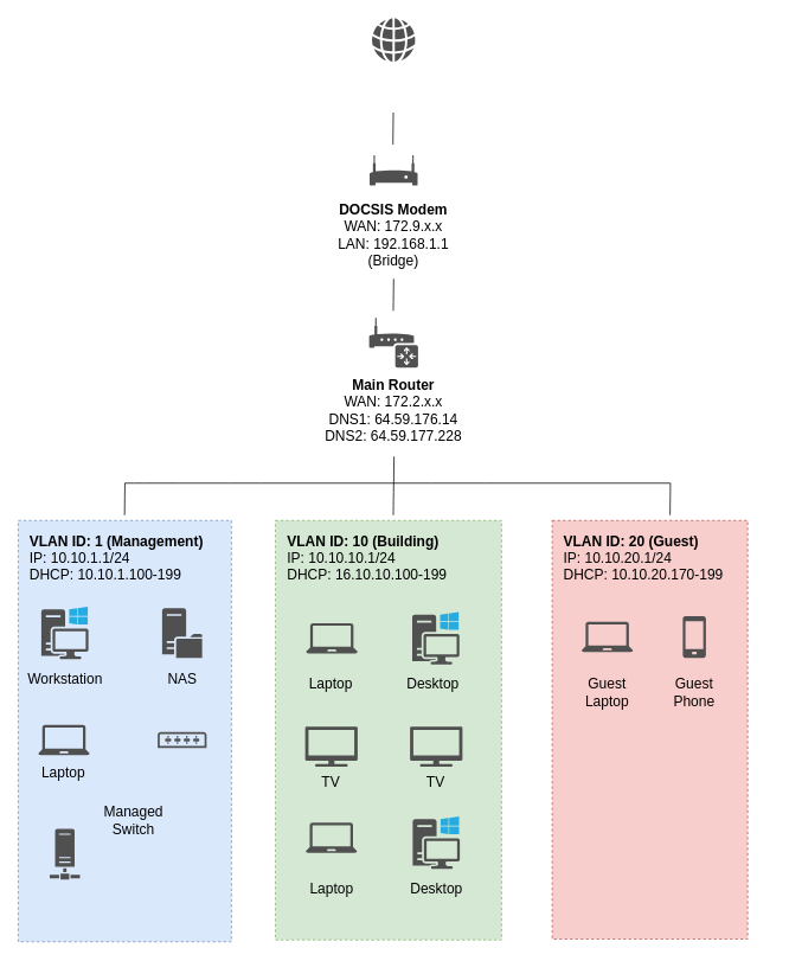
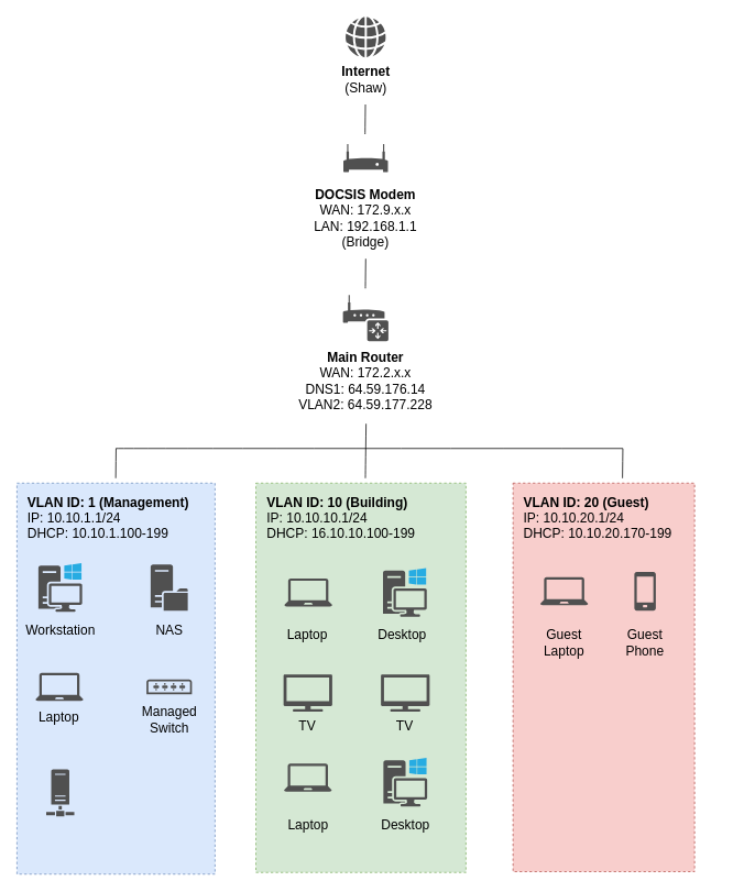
  <mxCell id="0" />
  <mxCell id="1" parent="0" />
  <mxCell id="2" value="" style="sketch=0;pointerEvents=1;shadow=0;dashed=0;html=1;strokeColor=none;fillColor=#505050;labelPosition=center;verticalLabelPosition=bottom;verticalAlign=top;outlineConnect=0;align=center;shape=mxgraph.office.concepts.globe_internet;" vertex="1" parent="1"><mxGeometry x="418" y="20" width="49" height="49" as="geometry" /></mxCell>
+ <mxCell id="3" value="&lt;b&gt;Internet &lt;/b&gt;(Shaw)" style="text;strokeColor=none;fillColor=none;html=1;align=center;verticalAlign=middle;whiteSpace=wrap;rounded=0;fontSize=16;" vertex="1" parent="1"><mxGeometry x="412.5" y="78.5" width="60" height="35" as="geometry" /></mxCell>
  <mxCell id="4" value="" style="sketch=0;pointerEvents=1;shadow=0;dashed=0;html=1;strokeColor=none;fillColor=#505050;labelPosition=center;verticalLabelPosition=bottom;verticalAlign=top;outlineConnect=0;align=center;shape=mxgraph.office.devices.router;" vertex="1" parent="1"><mxGeometry x="415" y="357" width="55" height="56" as="geometry" /></mxCell>
- <mxCell id="5" value="&lt;b&gt;Main Router &lt;br&gt;&lt;/b&gt;WAN: 172.2.x.x&lt;div&gt;DNS1:&amp;nbsp;64.59.176.14&lt;/div&gt;&lt;div&gt;DNS2:&amp;nbsp;64.59.177.228&lt;/div&gt;" style="text;strokeColor=none;fillColor=none;html=1;align=center;verticalAlign=middle;whiteSpace=wrap;rounded=0;fontSize=16;" vertex="1" parent="1"><mxGeometry x="363" y="424.5" width="159" height="72" as="geometry" /></mxCell>
+ <mxCell id="5" value="&lt;b&gt;Main Router &lt;br&gt;&lt;/b&gt;WAN: 172.2.x.x&lt;div&gt;DNS1:&amp;nbsp;64.59.176.14&lt;/div&gt;&lt;div&gt;VLAN2:&amp;nbsp;64.59.177.228&lt;/div&gt;" style="text;strokeColor=none;fillColor=none;html=1;align=center;verticalAlign=middle;whiteSpace=wrap;rounded=0;fontSize=16;" vertex="1" parent="1"><mxGeometry x="363" y="424.5" width="159" height="72" as="geometry" /></mxCell>
  <mxCell id="6" value="" style="sketch=0;pointerEvents=1;shadow=0;dashed=0;html=1;strokeColor=none;fillColor=#505050;labelPosition=center;verticalLabelPosition=bottom;verticalAlign=top;outlineConnect=0;align=center;shape=mxgraph.office.devices.modem;" vertex="1" parent="1"><mxGeometry x="415.5" y="174" width="54" height="34" as="geometry" /></mxCell>
  <mxCell id="7" value="&lt;b&gt;DOCSIS Modem&lt;br&gt;&lt;/b&gt;WAN: 172.9.x.x&lt;div&gt;LAN: 192.168.1.1&lt;br&gt;&lt;div&gt;(Bridge)&lt;/div&gt;&lt;/div&gt;" style="text;strokeColor=none;fillColor=none;html=1;align=center;verticalAlign=middle;whiteSpace=wrap;rounded=0;fontSize=16;" vertex="1" parent="1"><mxGeometry x="363" y="228" width="159" height="72" as="geometry" /></mxCell>
  <mxCell id="8" value="" style="endArrow=none;html=1;rounded=0;fontSize=12;startSize=8;endSize=8;curved=1;" edge="1" parent="1"><mxGeometry width="50" height="50" relative="1" as="geometry"><mxPoint x="140" y="543" as="sourcePoint" /><mxPoint x="754" y="543" as="targetPoint" /></mxGeometry></mxCell>
  <mxCell id="9" value="" style="endArrow=none;html=1;rounded=0;fontSize=12;startSize=8;endSize=8;curved=1;" edge="1" parent="1"><mxGeometry width="50" height="50" relative="1" as="geometry"><mxPoint x="139.71" y="579" as="sourcePoint" /><mxPoint x="140.12" y="543" as="targetPoint" /></mxGeometry></mxCell>
  <mxCell id="10" value="" style="rounded=0;whiteSpace=wrap;html=1;fillColor=#dae8fc;strokeColor=#6c8ebf;dashed=1;glass=0;" vertex="1" parent="1"><mxGeometry x="20" y="585" width="240" height="474" as="geometry" /></mxCell>
  <mxCell id="11" value="&lt;b&gt;VLAN ID: 1 (Management)&lt;br&gt;&lt;/b&gt;IP: 10.10.1.1/24&lt;br&gt;DHCP: 10.10.1.100-199" style="text;strokeColor=none;fillColor=none;html=1;align=left;verticalAlign=middle;whiteSpace=wrap;rounded=0;fontSize=16;" vertex="1" parent="1"><mxGeometry x="31" y="599" width="234" height="56" as="geometry" /></mxCell>
  <mxCell id="12" value="" style="sketch=0;pointerEvents=1;shadow=0;dashed=0;html=1;strokeColor=none;fillColor=#505050;labelPosition=center;verticalLabelPosition=bottom;verticalAlign=top;outlineConnect=0;align=center;shape=mxgraph.office.devices.switch;" vertex="1" parent="1"><mxGeometry x="177" y="823" width="55" height="18" as="geometry" /></mxCell>
  <mxCell id="13" value="" style="sketch=0;pointerEvents=1;shadow=0;dashed=0;html=1;strokeColor=none;fillColor=#505050;labelPosition=center;verticalLabelPosition=bottom;verticalAlign=top;outlineConnect=0;align=center;shape=mxgraph.office.devices.laptop;" vertex="1" parent="1"><mxGeometry x="42.5" y="815" width="58" height="34" as="geometry" /></mxCell>
  <mxCell id="14" value="" style="sketch=0;pointerEvents=1;shadow=0;dashed=0;html=1;strokeColor=none;fillColor=#505050;labelPosition=center;verticalLabelPosition=bottom;verticalAlign=top;outlineConnect=0;align=center;shape=mxgraph.office.devices.workstation_pc;" vertex="1" parent="1"><mxGeometry x="46" y="682" width="53" height="59" as="geometry" /></mxCell>
- <mxCell id="15" value="Managed Switch" style="text;strokeColor=none;fillColor=none;html=1;align=center;verticalAlign=middle;whiteSpace=wrap;rounded=0;fontSize=16;" vertex="1" parent="1"><mxGeometry x="119.5" y="904" width="60" height="35" as="geometry" /></mxCell>
+ <mxCell id="15" value="Managed Switch" style="text;strokeColor=none;fillColor=none;html=1;align=center;verticalAlign=middle;whiteSpace=wrap;rounded=0;fontSize=16;" vertex="1" parent="1"><mxGeometry x="174.5" y="854" width="60" height="35" as="geometry" /></mxCell>
  <mxCell id="16" value="Workstation" style="text;strokeColor=none;fillColor=none;html=1;align=center;verticalAlign=middle;whiteSpace=wrap;rounded=0;fontSize=16;" vertex="1" parent="1"><mxGeometry x="42.5" y="745" width="60" height="35" as="geometry" /></mxCell>
  <mxCell id="17" value="Laptop" style="text;strokeColor=none;fillColor=none;html=1;align=center;verticalAlign=middle;whiteSpace=wrap;rounded=0;fontSize=16;" vertex="1" parent="1"><mxGeometry x="40.5" y="851" width="60" height="35" as="geometry" /></mxCell>
  <mxCell id="18" value="" style="rounded=0;whiteSpace=wrap;html=1;fillColor=#d5e8d4;strokeColor=#82b366;dashed=1;glass=0;" vertex="1" parent="1"><mxGeometry x="309.5" y="585" width="254.5" height="472" as="geometry" /></mxCell>
  <mxCell id="19" value="&lt;b&gt;VLAN ID: 10 (Building)&lt;br&gt;&lt;/b&gt;IP: 10.10.10.1/24&lt;br&gt;DHCP: 16.10.10.100-199" style="text;strokeColor=none;fillColor=none;html=1;align=left;verticalAlign=middle;whiteSpace=wrap;rounded=0;fontSize=16;" vertex="1" parent="1"><mxGeometry x="320.5" y="599" width="234" height="56" as="geometry" /></mxCell>
  <mxCell id="20" value="" style="rounded=0;whiteSpace=wrap;html=1;fillColor=#f8cecc;strokeColor=#b85450;dashed=1;glass=0;" vertex="1" parent="1"><mxGeometry x="621" y="585" width="220" height="471" as="geometry" /></mxCell>
  <mxCell id="21" value="&lt;b&gt;VLAN ID: 20 (Guest)&lt;br&gt;&lt;/b&gt;IP: 10.10.20.1/24&lt;br&gt;DHCP: 10.10.20.170-199" style="text;strokeColor=none;fillColor=none;html=1;align=left;verticalAlign=middle;whiteSpace=wrap;rounded=0;fontSize=16;" vertex="1" parent="1"><mxGeometry x="632" y="599" width="234" height="56" as="geometry" /></mxCell>
  <mxCell id="22" value="" style="sketch=0;pointerEvents=1;shadow=0;dashed=0;html=1;strokeColor=none;fillColor=#505050;labelPosition=center;verticalLabelPosition=bottom;verticalAlign=top;outlineConnect=0;align=center;shape=mxgraph.office.devices.laptop;" vertex="1" parent="1"><mxGeometry x="344" y="700.5" width="58" height="34" as="geometry" /></mxCell>
  <mxCell id="23" value="Laptop" style="text;strokeColor=none;fillColor=none;html=1;align=center;verticalAlign=middle;whiteSpace=wrap;rounded=0;fontSize=16;" vertex="1" parent="1"><mxGeometry x="342" y="751" width="60" height="35" as="geometry" /></mxCell>
  <mxCell id="24" value="" style="sketch=0;pointerEvents=1;shadow=0;dashed=0;html=1;strokeColor=none;fillColor=#505050;labelPosition=center;verticalLabelPosition=bottom;verticalAlign=top;outlineConnect=0;align=center;shape=mxgraph.office.devices.workstation_pc;" vertex="1" parent="1"><mxGeometry x="463.5" y="688" width="53" height="59" as="geometry" /></mxCell>
  <mxCell id="25" value="Desktop" style="text;strokeColor=none;fillColor=none;html=1;align=center;verticalAlign=middle;whiteSpace=wrap;rounded=0;fontSize=16;" vertex="1" parent="1"><mxGeometry x="456.5" y="751" width="60" height="35" as="geometry" /></mxCell>
  <mxCell id="26" value="" style="sketch=0;pointerEvents=1;shadow=0;dashed=0;html=1;strokeColor=none;fillColor=#505050;labelPosition=center;verticalLabelPosition=bottom;verticalAlign=top;outlineConnect=0;align=center;shape=mxgraph.office.devices.laptop;" vertex="1" parent="1"><mxGeometry x="654" y="699" width="58" height="34" as="geometry" /></mxCell>
  <mxCell id="27" value="Guest Laptop" style="text;strokeColor=none;fillColor=none;html=1;align=center;verticalAlign=middle;whiteSpace=wrap;rounded=0;fontSize=16;" vertex="1" parent="1"><mxGeometry x="653" y="761" width="60" height="35" as="geometry" /></mxCell>
  <mxCell id="28" value="" style="sketch=0;pointerEvents=1;shadow=0;dashed=0;html=1;strokeColor=none;fillColor=#505050;labelPosition=center;verticalLabelPosition=bottom;verticalAlign=top;outlineConnect=0;align=center;shape=mxgraph.office.devices.cell_phone_generic;" vertex="1" parent="1"><mxGeometry x="768" y="692.5" width="26" height="47" as="geometry" /></mxCell>
  <mxCell id="29" value="Guest Phone" style="text;strokeColor=none;fillColor=none;html=1;align=center;verticalAlign=middle;whiteSpace=wrap;rounded=0;fontSize=16;" vertex="1" parent="1"><mxGeometry x="751" y="761" width="60" height="35" as="geometry" /></mxCell>
  <mxCell id="30" value="" style="sketch=0;pointerEvents=1;shadow=0;dashed=0;html=1;strokeColor=none;fillColor=#505050;labelPosition=center;verticalLabelPosition=bottom;verticalAlign=top;outlineConnect=0;align=center;shape=mxgraph.office.devices.tv;" vertex="1" parent="1"><mxGeometry x="343" y="817" width="59" height="45" as="geometry" /></mxCell>
  <mxCell id="31" value="TV" style="text;strokeColor=none;fillColor=none;html=1;align=center;verticalAlign=middle;whiteSpace=wrap;rounded=0;fontSize=16;" vertex="1" parent="1"><mxGeometry x="342" y="861" width="60" height="35" as="geometry" /></mxCell>
  <mxCell id="32" value="" style="sketch=0;pointerEvents=1;shadow=0;dashed=0;html=1;strokeColor=none;fillColor=#505050;labelPosition=center;verticalLabelPosition=bottom;verticalAlign=top;outlineConnect=0;align=center;shape=mxgraph.office.devices.tv;" vertex="1" parent="1"><mxGeometry x="461" y="817" width="59" height="45" as="geometry" /></mxCell>
  <mxCell id="33" value="TV" style="text;strokeColor=none;fillColor=none;html=1;align=center;verticalAlign=middle;whiteSpace=wrap;rounded=0;fontSize=16;" vertex="1" parent="1"><mxGeometry x="460" y="861" width="60" height="35" as="geometry" /></mxCell>
  <mxCell id="34" value="" style="sketch=0;pointerEvents=1;shadow=0;dashed=0;html=1;strokeColor=none;fillColor=#505050;labelPosition=center;verticalLabelPosition=bottom;verticalAlign=top;outlineConnect=0;align=center;shape=mxgraph.office.servers.file_server;" vertex="1" parent="1"><mxGeometry x="182" y="683.5" width="45" height="56" as="geometry" /></mxCell>
  <mxCell id="35" value="NAS" style="text;strokeColor=none;fillColor=none;html=1;align=center;verticalAlign=middle;whiteSpace=wrap;rounded=0;fontSize=16;" vertex="1" parent="1"><mxGeometry x="174.5" y="745" width="60" height="35" as="geometry" /></mxCell>
  <mxCell id="36" value="" style="sketch=0;pointerEvents=1;shadow=0;dashed=0;html=1;strokeColor=none;fillColor=#505050;labelPosition=center;verticalLabelPosition=bottom;verticalAlign=top;outlineConnect=0;align=center;shape=mxgraph.office.servers.network;" vertex="1" parent="1"><mxGeometry x="55.5" y="932" width="34" height="57" as="geometry" /></mxCell>
  <mxCell id="37" value="" style="sketch=0;pointerEvents=1;shadow=0;dashed=0;html=1;strokeColor=none;fillColor=#505050;labelPosition=center;verticalLabelPosition=bottom;verticalAlign=top;outlineConnect=0;align=center;shape=mxgraph.office.devices.laptop;" vertex="1" parent="1"><mxGeometry x="343.5" y="925" width="58" height="34" as="geometry" /></mxCell>
  <mxCell id="38" value="Laptop" style="text;strokeColor=none;fillColor=none;html=1;align=center;verticalAlign=middle;whiteSpace=wrap;rounded=0;fontSize=16;" vertex="1" parent="1"><mxGeometry x="342.5" y="981.5" width="60" height="35" as="geometry" /></mxCell>
  <mxCell id="39" value="" style="sketch=0;pointerEvents=1;shadow=0;dashed=0;html=1;strokeColor=none;fillColor=#505050;labelPosition=center;verticalLabelPosition=bottom;verticalAlign=top;outlineConnect=0;align=center;shape=mxgraph.office.devices.workstation_pc;" vertex="1" parent="1"><mxGeometry x="464" y="918" width="53" height="59" as="geometry" /></mxCell>
  <mxCell id="40" value="Desktop" style="text;strokeColor=none;fillColor=none;html=1;align=center;verticalAlign=middle;whiteSpace=wrap;rounded=0;fontSize=16;" vertex="1" parent="1"><mxGeometry x="461" y="981.5" width="60" height="35" as="geometry" /></mxCell>
  <mxCell id="41" value="" style="endArrow=none;html=1;rounded=0;fontSize=12;startSize=8;endSize=8;curved=1;" edge="1" parent="1"><mxGeometry width="50" height="50" relative="1" as="geometry"><mxPoint x="442.16" y="579" as="sourcePoint" /><mxPoint x="443" y="513" as="targetPoint" /></mxGeometry></mxCell>
  <mxCell id="42" value="" style="endArrow=none;html=1;rounded=0;fontSize=12;startSize=8;endSize=8;curved=1;" edge="1" parent="1"><mxGeometry width="50" height="50" relative="1" as="geometry"><mxPoint x="753.66" y="579" as="sourcePoint" /><mxPoint x="754.07" y="543" as="targetPoint" /></mxGeometry></mxCell>
  <mxCell id="43" value="" style="endArrow=none;html=1;rounded=0;fontSize=12;startSize=8;endSize=8;curved=1;" edge="1" parent="1"><mxGeometry width="50" height="50" relative="1" as="geometry"><mxPoint x="442.16" y="349" as="sourcePoint" /><mxPoint x="442.57" y="313" as="targetPoint" /></mxGeometry></mxCell>
  <mxCell id="44" value="" style="endArrow=none;html=1;rounded=0;fontSize=12;startSize=8;endSize=8;curved=1;" edge="1" parent="1"><mxGeometry width="50" height="50" relative="1" as="geometry"><mxPoint x="441.79" y="162" as="sourcePoint" /><mxPoint x="442.2" y="126" as="targetPoint" /></mxGeometry></mxCell>
